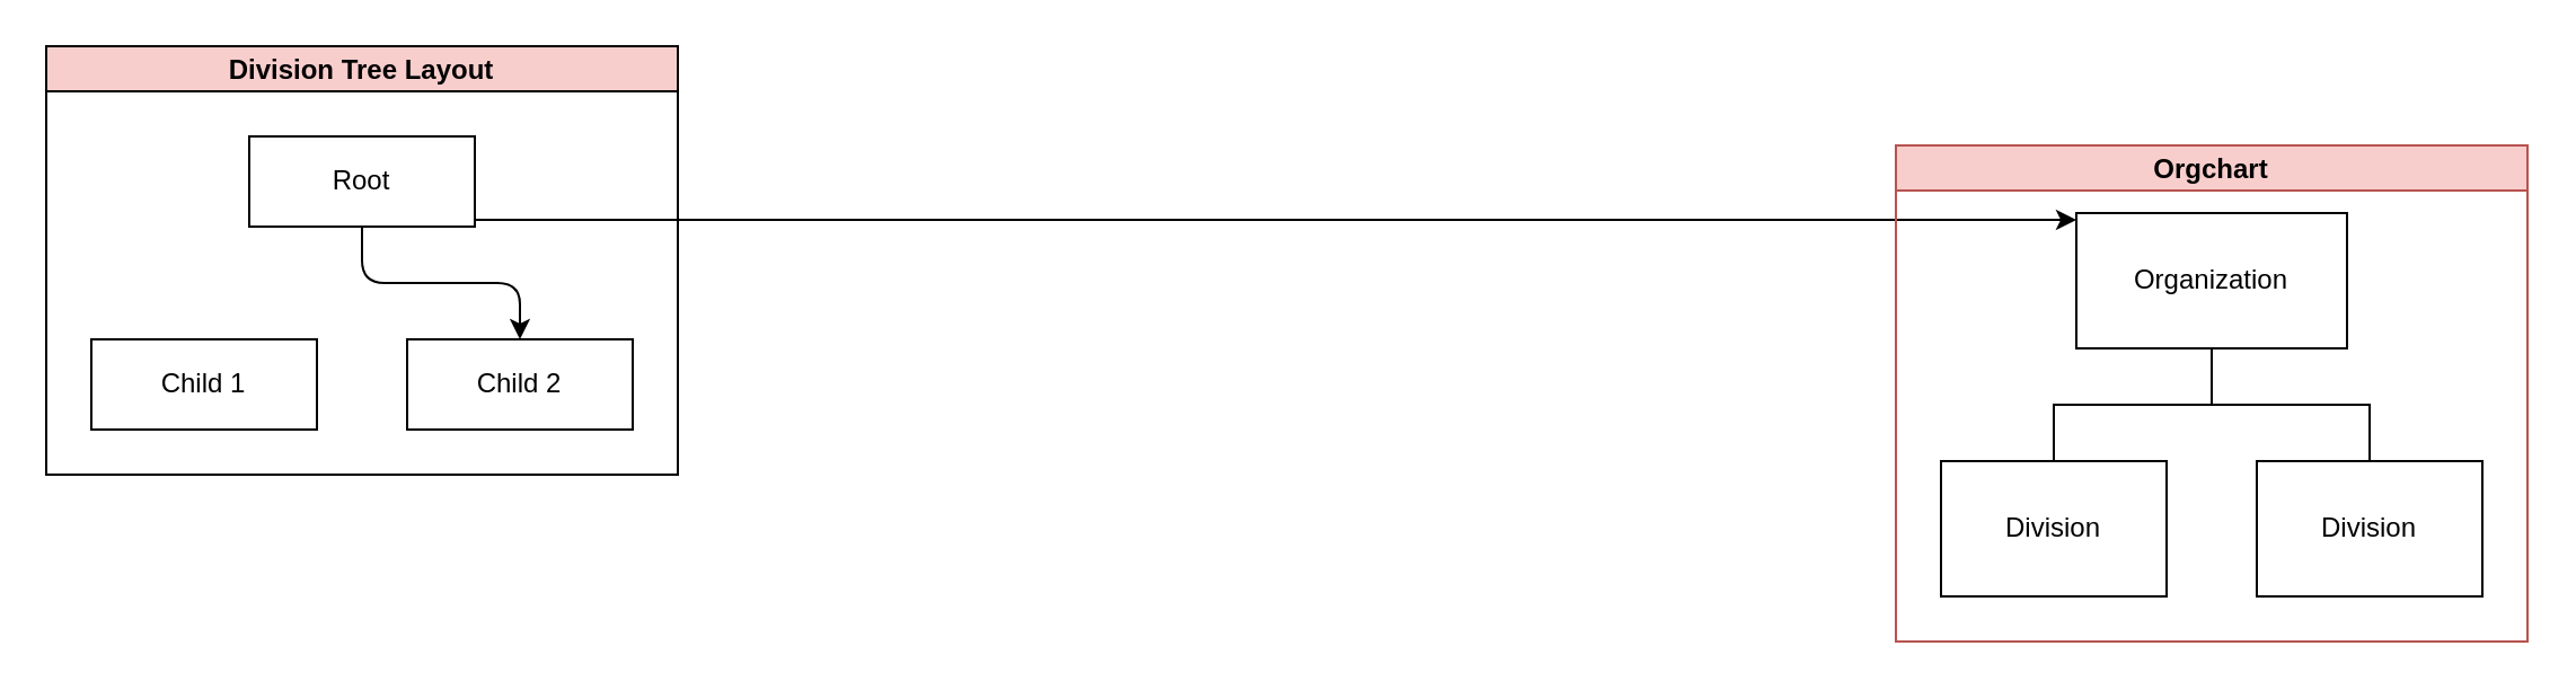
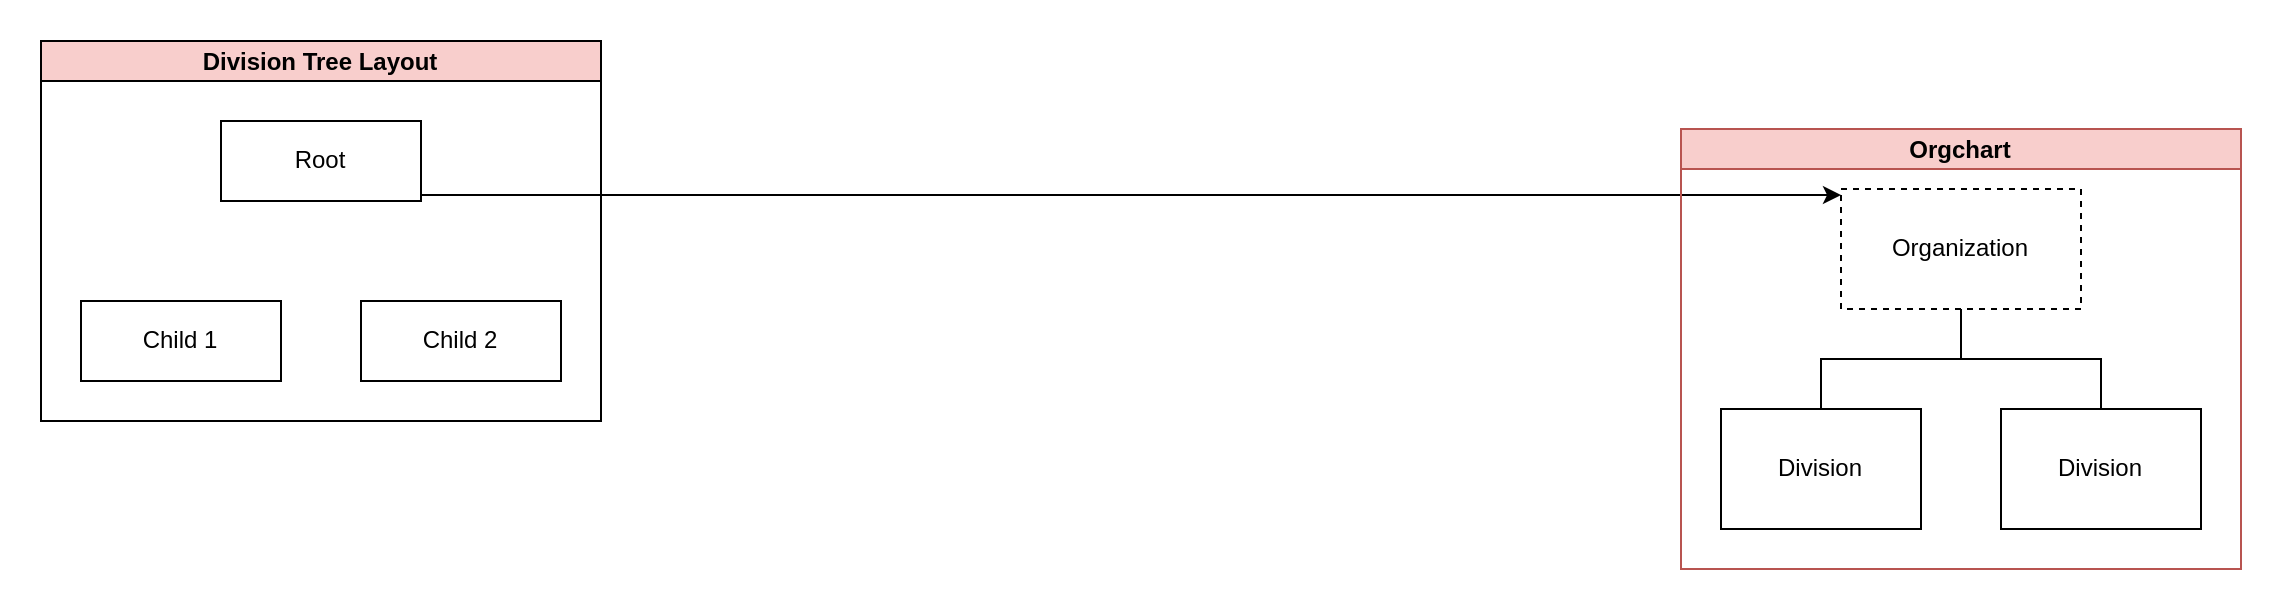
  <mxCell id="0" />
  <mxCell id="1" parent="0" />
  <mxCell id="2" value="Division Tree Layout" style="swimlane;startSize=20;horizontal=1;childLayout=treeLayout;horizontalTree=0;resizable=0;containerType=tree;fontSize=12;fillColor=#f8cecc;strokeColor=default;fillStyle=auto;gradientColor=none;swimlaneFillColor=default;" vertex="1" parent="1"><mxGeometry x="20" y="20" width="280" height="190" as="geometry" /></mxCell>
  <mxCell id="3" value="Root" style="whiteSpace=wrap;html=1;" vertex="1" parent="2"><mxGeometry x="90" y="40" width="100" height="40" as="geometry" /></mxCell>
  <mxCell id="4" value="Child 1" style="whiteSpace=wrap;html=1;" vertex="1" parent="2"><mxGeometry x="20" y="130" width="100" height="40" as="geometry" /></mxCell>
  <mxCell id="5" value="" style="edgeStyle=elbowEdgeStyle;elbow=vertical;html=1;rounded=1;curved=0;sourcePerimeterSpacing=0;targetPerimeterSpacing=0;startSize=6;endSize=6;" edge="1" parent="2" source="3" target="11"><mxGeometry relative="1" as="geometry" /></mxCell>
  <mxCell id="6" value="Child 2" style="whiteSpace=wrap;html=1;" vertex="1" parent="2"><mxGeometry x="160" y="130" width="100" height="40" as="geometry" /></mxCell>
- <mxCell id="7" value="" style="edgeStyle=elbowEdgeStyle;elbow=vertical;html=1;rounded=1;curved=0;sourcePerimeterSpacing=0;targetPerimeterSpacing=0;startSize=6;endSize=6;" edge="1" parent="2" source="3" target="6"><mxGeometry relative="1" as="geometry" /></mxCell>
  <mxCell id="8" value="Orgchart" style="swimlane;startSize=20;horizontal=1;containerType=tree;newEdgeStyle={&quot;edgeStyle&quot;:&quot;elbowEdgeStyle&quot;,&quot;startArrow&quot;:&quot;none&quot;,&quot;endArrow&quot;:&quot;none&quot;};fillColor=#f8cecc;strokeColor=#b85450;" vertex="1" parent="1"><mxGeometry x="840" y="64" width="280" height="220" as="geometry"><mxRectangle x="770" y="-330" width="90" height="30" as="alternateBounds" /></mxGeometry></mxCell>
  <mxCell id="9" value="" style="edgeStyle=elbowEdgeStyle;elbow=vertical;sourcePerimeterSpacing=0;targetPerimeterSpacing=0;startArrow=none;endArrow=none;rounded=0;curved=0;" edge="1" parent="8" source="11" target="12"><mxGeometry relative="1" as="geometry" /></mxCell>
  <mxCell id="10" value="" style="edgeStyle=elbowEdgeStyle;elbow=vertical;sourcePerimeterSpacing=0;targetPerimeterSpacing=0;startArrow=none;endArrow=none;rounded=0;curved=0;" edge="1" parent="8" source="11" target="13"><mxGeometry relative="1" as="geometry" /></mxCell>
- <mxCell id="11" value="Organization" style="whiteSpace=wrap;html=1;align=center;treeFolding=1;treeMoving=1;newEdgeStyle={&quot;edgeStyle&quot;:&quot;elbowEdgeStyle&quot;,&quot;startArrow&quot;:&quot;none&quot;,&quot;endArrow&quot;:&quot;none&quot;};" vertex="1" parent="8"><mxGeometry x="80" y="30" width="120" height="60" as="geometry" /></mxCell>
+ <mxCell id="11" value="Organization" style="whiteSpace=wrap;html=1;align=center;treeFolding=1;treeMoving=1;newEdgeStyle={&quot;edgeStyle&quot;:&quot;elbowEdgeStyle&quot;,&quot;startArrow&quot;:&quot;none&quot;,&quot;endArrow&quot;:&quot;none&quot;};dashed=1;" vertex="1" parent="8"><mxGeometry x="80" y="30" width="120" height="60" as="geometry" /></mxCell>
  <mxCell id="12" value="Division" style="whiteSpace=wrap;html=1;align=center;verticalAlign=middle;treeFolding=1;treeMoving=1;newEdgeStyle={&quot;edgeStyle&quot;:&quot;elbowEdgeStyle&quot;,&quot;startArrow&quot;:&quot;none&quot;,&quot;endArrow&quot;:&quot;none&quot;};" vertex="1" parent="8"><mxGeometry x="20" y="140" width="100" height="60" as="geometry" /></mxCell>
  <mxCell id="13" value="Division" style="whiteSpace=wrap;html=1;align=center;verticalAlign=middle;treeFolding=1;treeMoving=1;newEdgeStyle={&quot;edgeStyle&quot;:&quot;elbowEdgeStyle&quot;,&quot;startArrow&quot;:&quot;none&quot;,&quot;endArrow&quot;:&quot;none&quot;};" vertex="1" parent="8"><mxGeometry x="160" y="140" width="100" height="60" as="geometry" /></mxCell>
